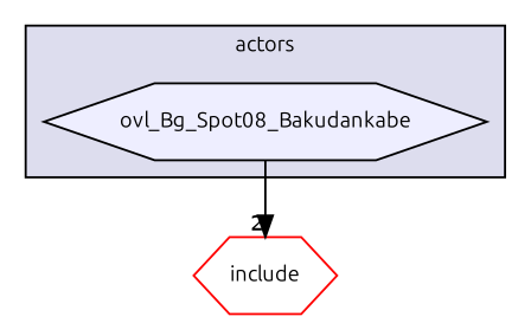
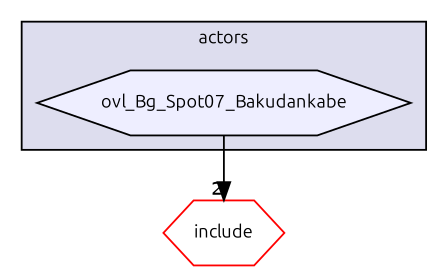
  digraph {
    compound=true
    fontname=Ubuntu
    node [fontname=Ubuntu fontsize=10 shape=hexagon style=filled]
-   n1 [fillcolor="#eeeeff" label=ovl_Bg_Spot08_Bakudankabe pencolor=black]
+   n1 [fillcolor="#eeeeff" label=ovl_Bg_Spot07_Bakudankabe pencolor=black]
    n2 [color=red fillcolor=white label=include]
    subgraph cluster_1 {
      bgcolor="#ddddee"
      fontsize=10
      label=actors
      pencolor=black
      n1
    }
    n1 -> n2 [headlabel=2 labeldistance=1.5 labelfontname=Helvetica labelfontsize=10 arrowhead=normal fontname=Ubuntu]
  }
